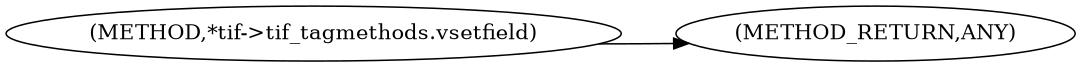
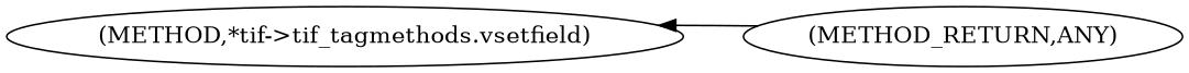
  digraph {
    rankdir=LR
    n1 [label=<(METHOD,*tif-&gt;tif_tagmethods.vsetfield)>]
    n2 [label=<(METHOD_RETURN,ANY)>]
-   n1 -> n2
+   n2 -> n1
  }
